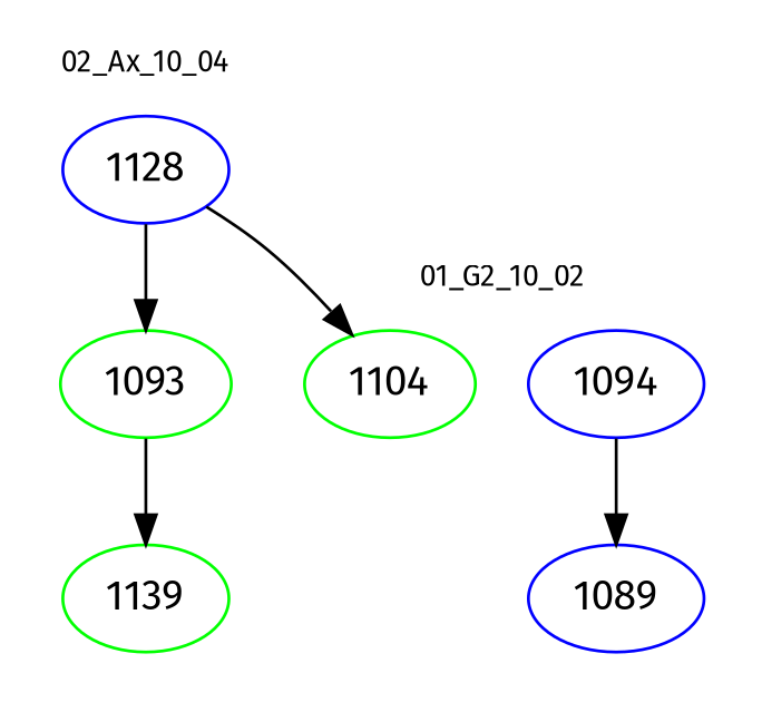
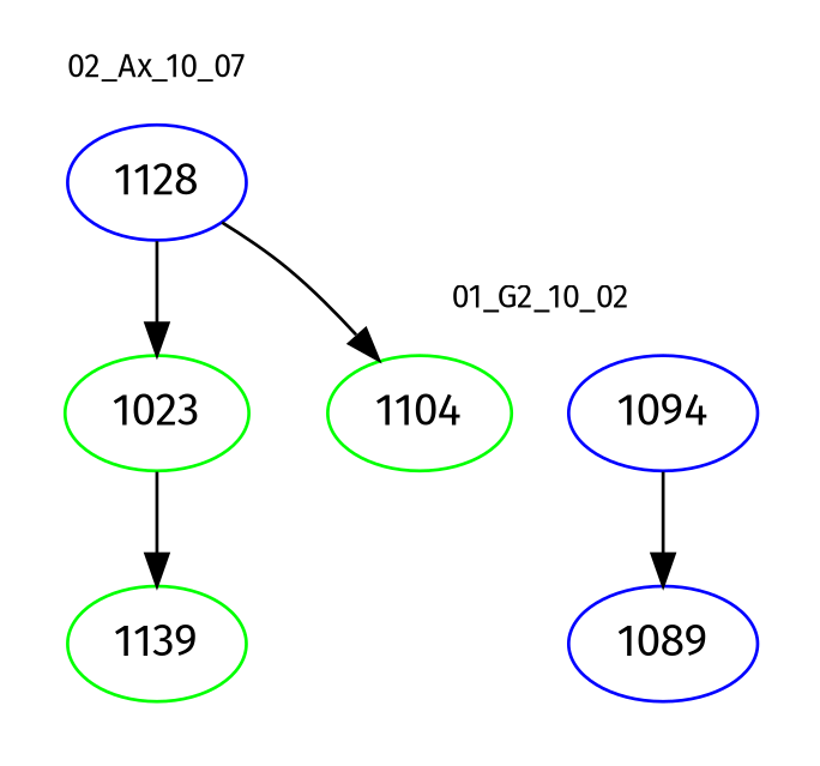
  digraph {
    fontname="Fira Sans"
    node [color=blue fontname="Fira Sans"]
    edge [color=black fontname="Fira Sans"]
    n1 [label=1128]
-   n2 [color=green label=1093]
+   n2 [color=green label=1023]
    n3 [color=green label=1139]
    n4 [label=1094]
    n5 [label=1089]
    n6 [color=green label=1104]
    subgraph cluster_1 {
      color=white
      fontsize=10
-     label="02_Ax_10_04"
+     label="02_Ax_10_07"
      n1
      n2
      n3
    }
    subgraph cluster_2 {
      color=white
      fontsize=10
      label="01_G2_10_02"
      n4
      n5
      n6
    }
    n1 -> n2
    n1 -> n6
    n2 -> n3
    n4 -> n5
  }
